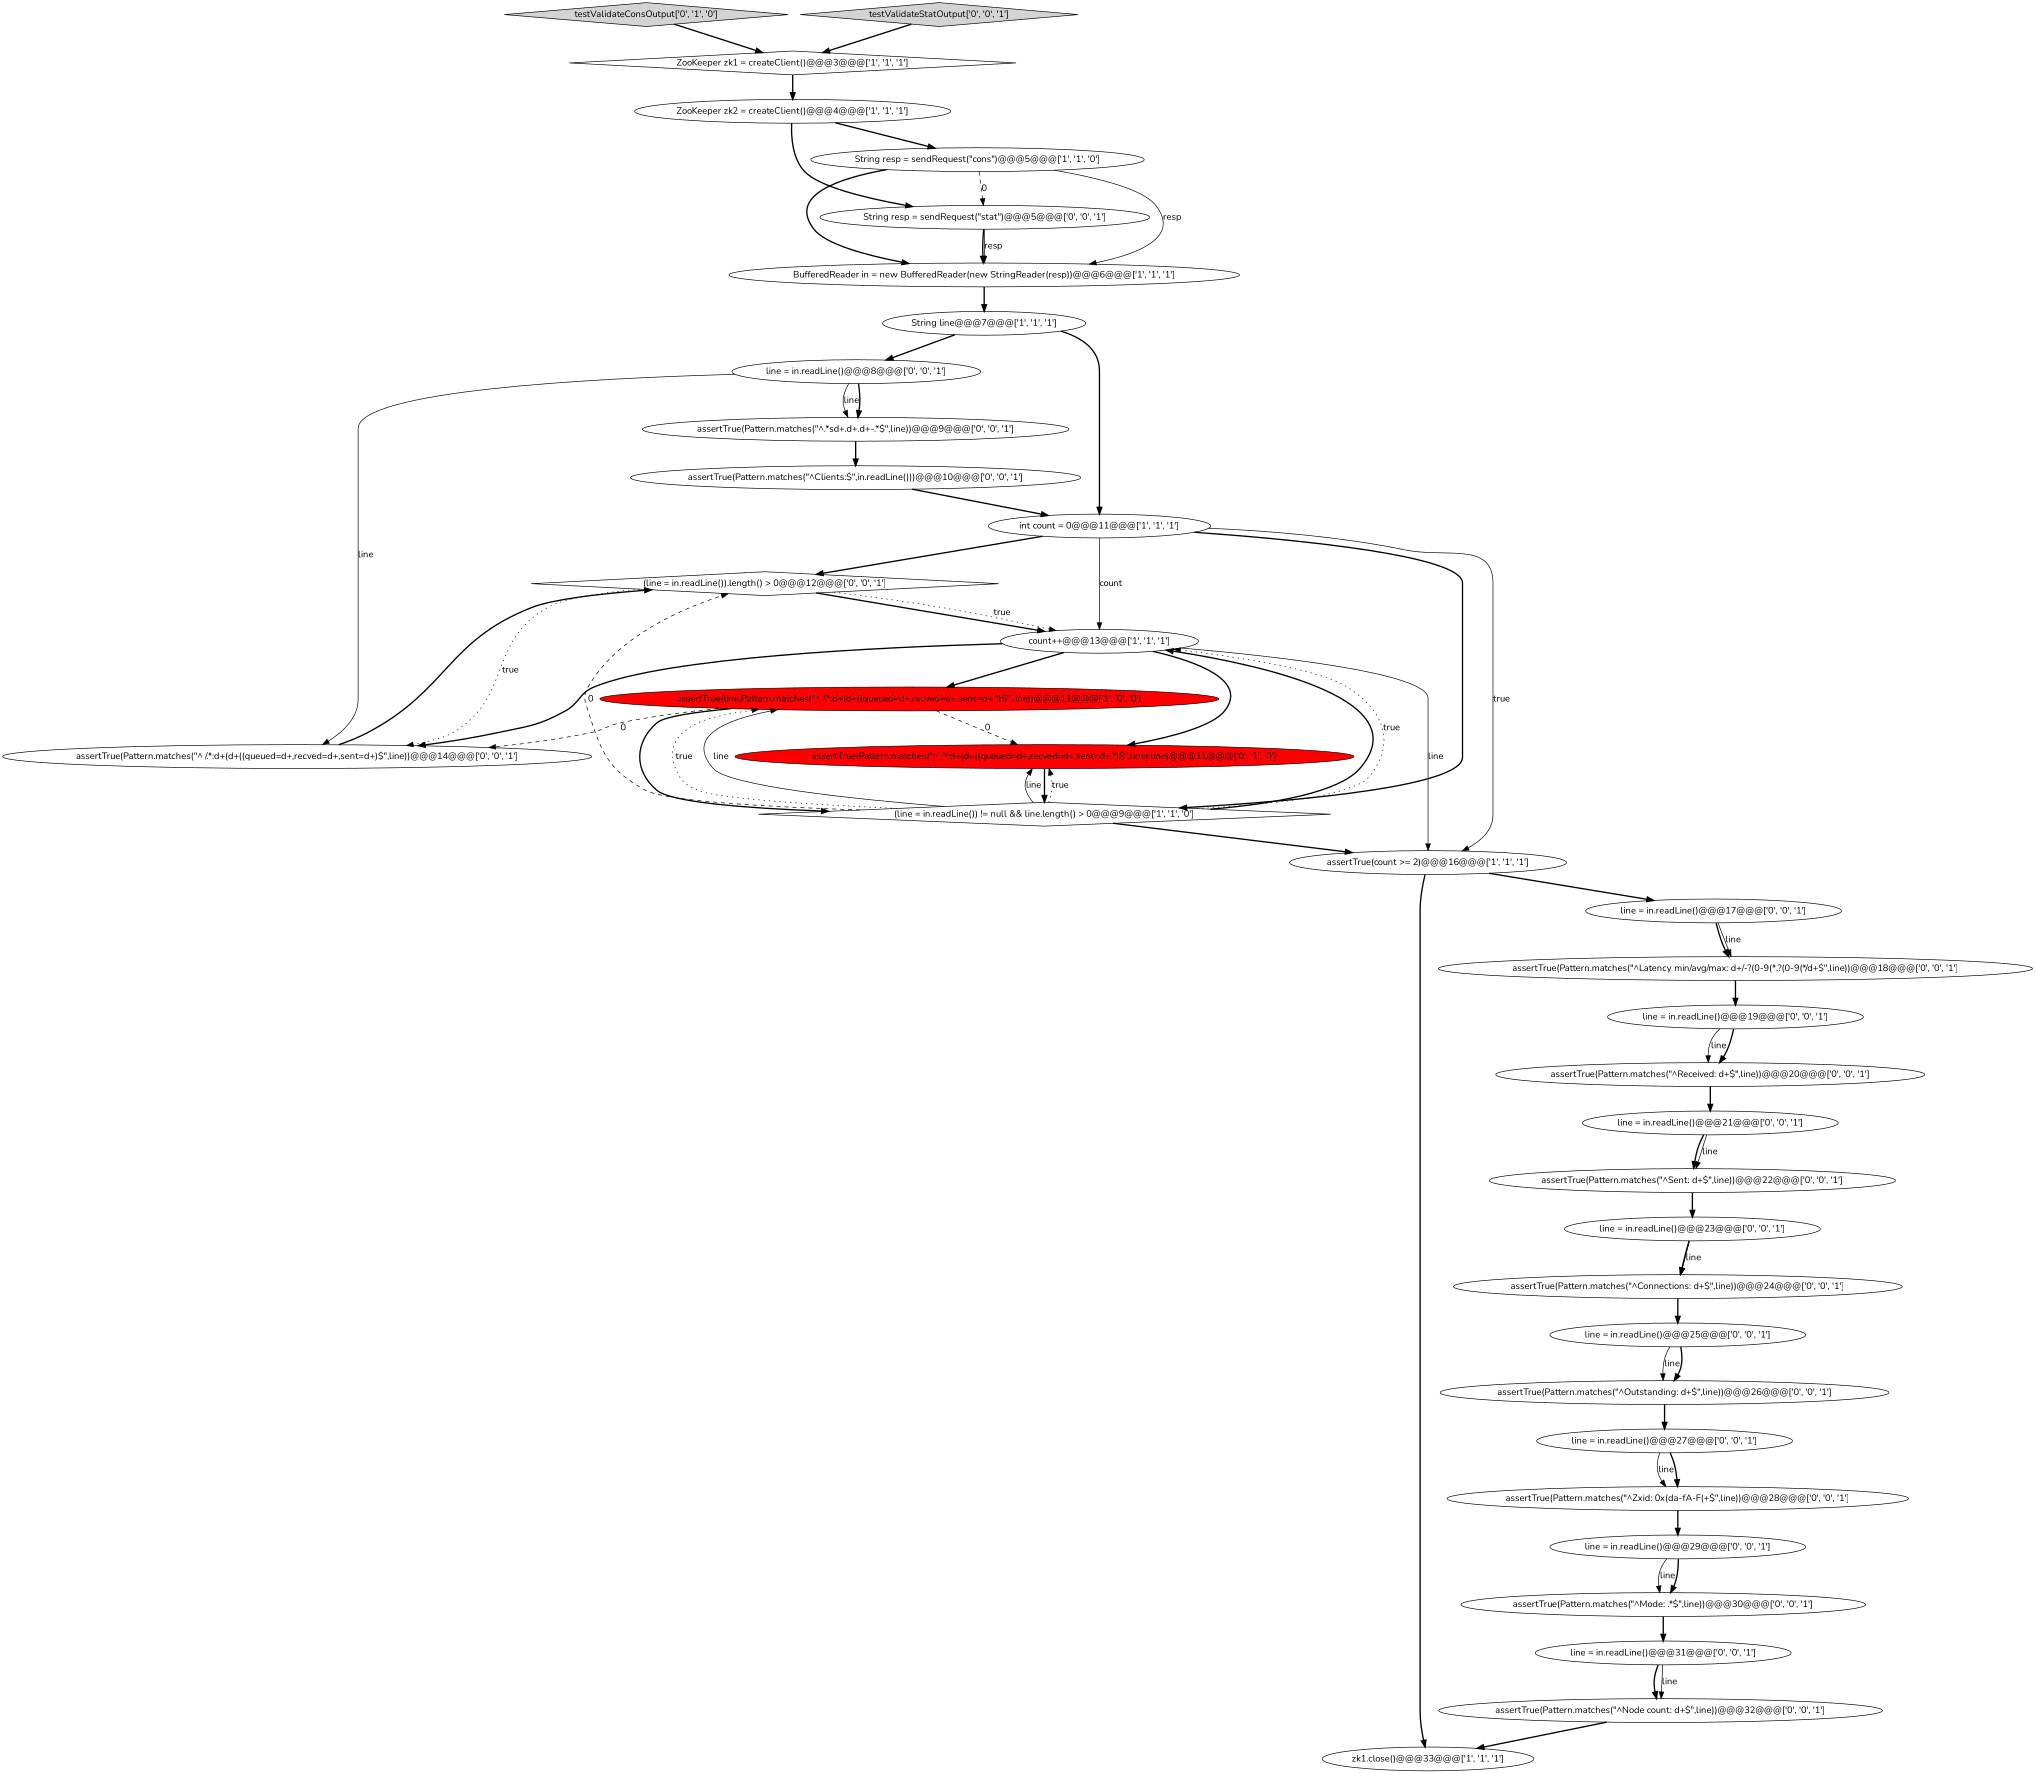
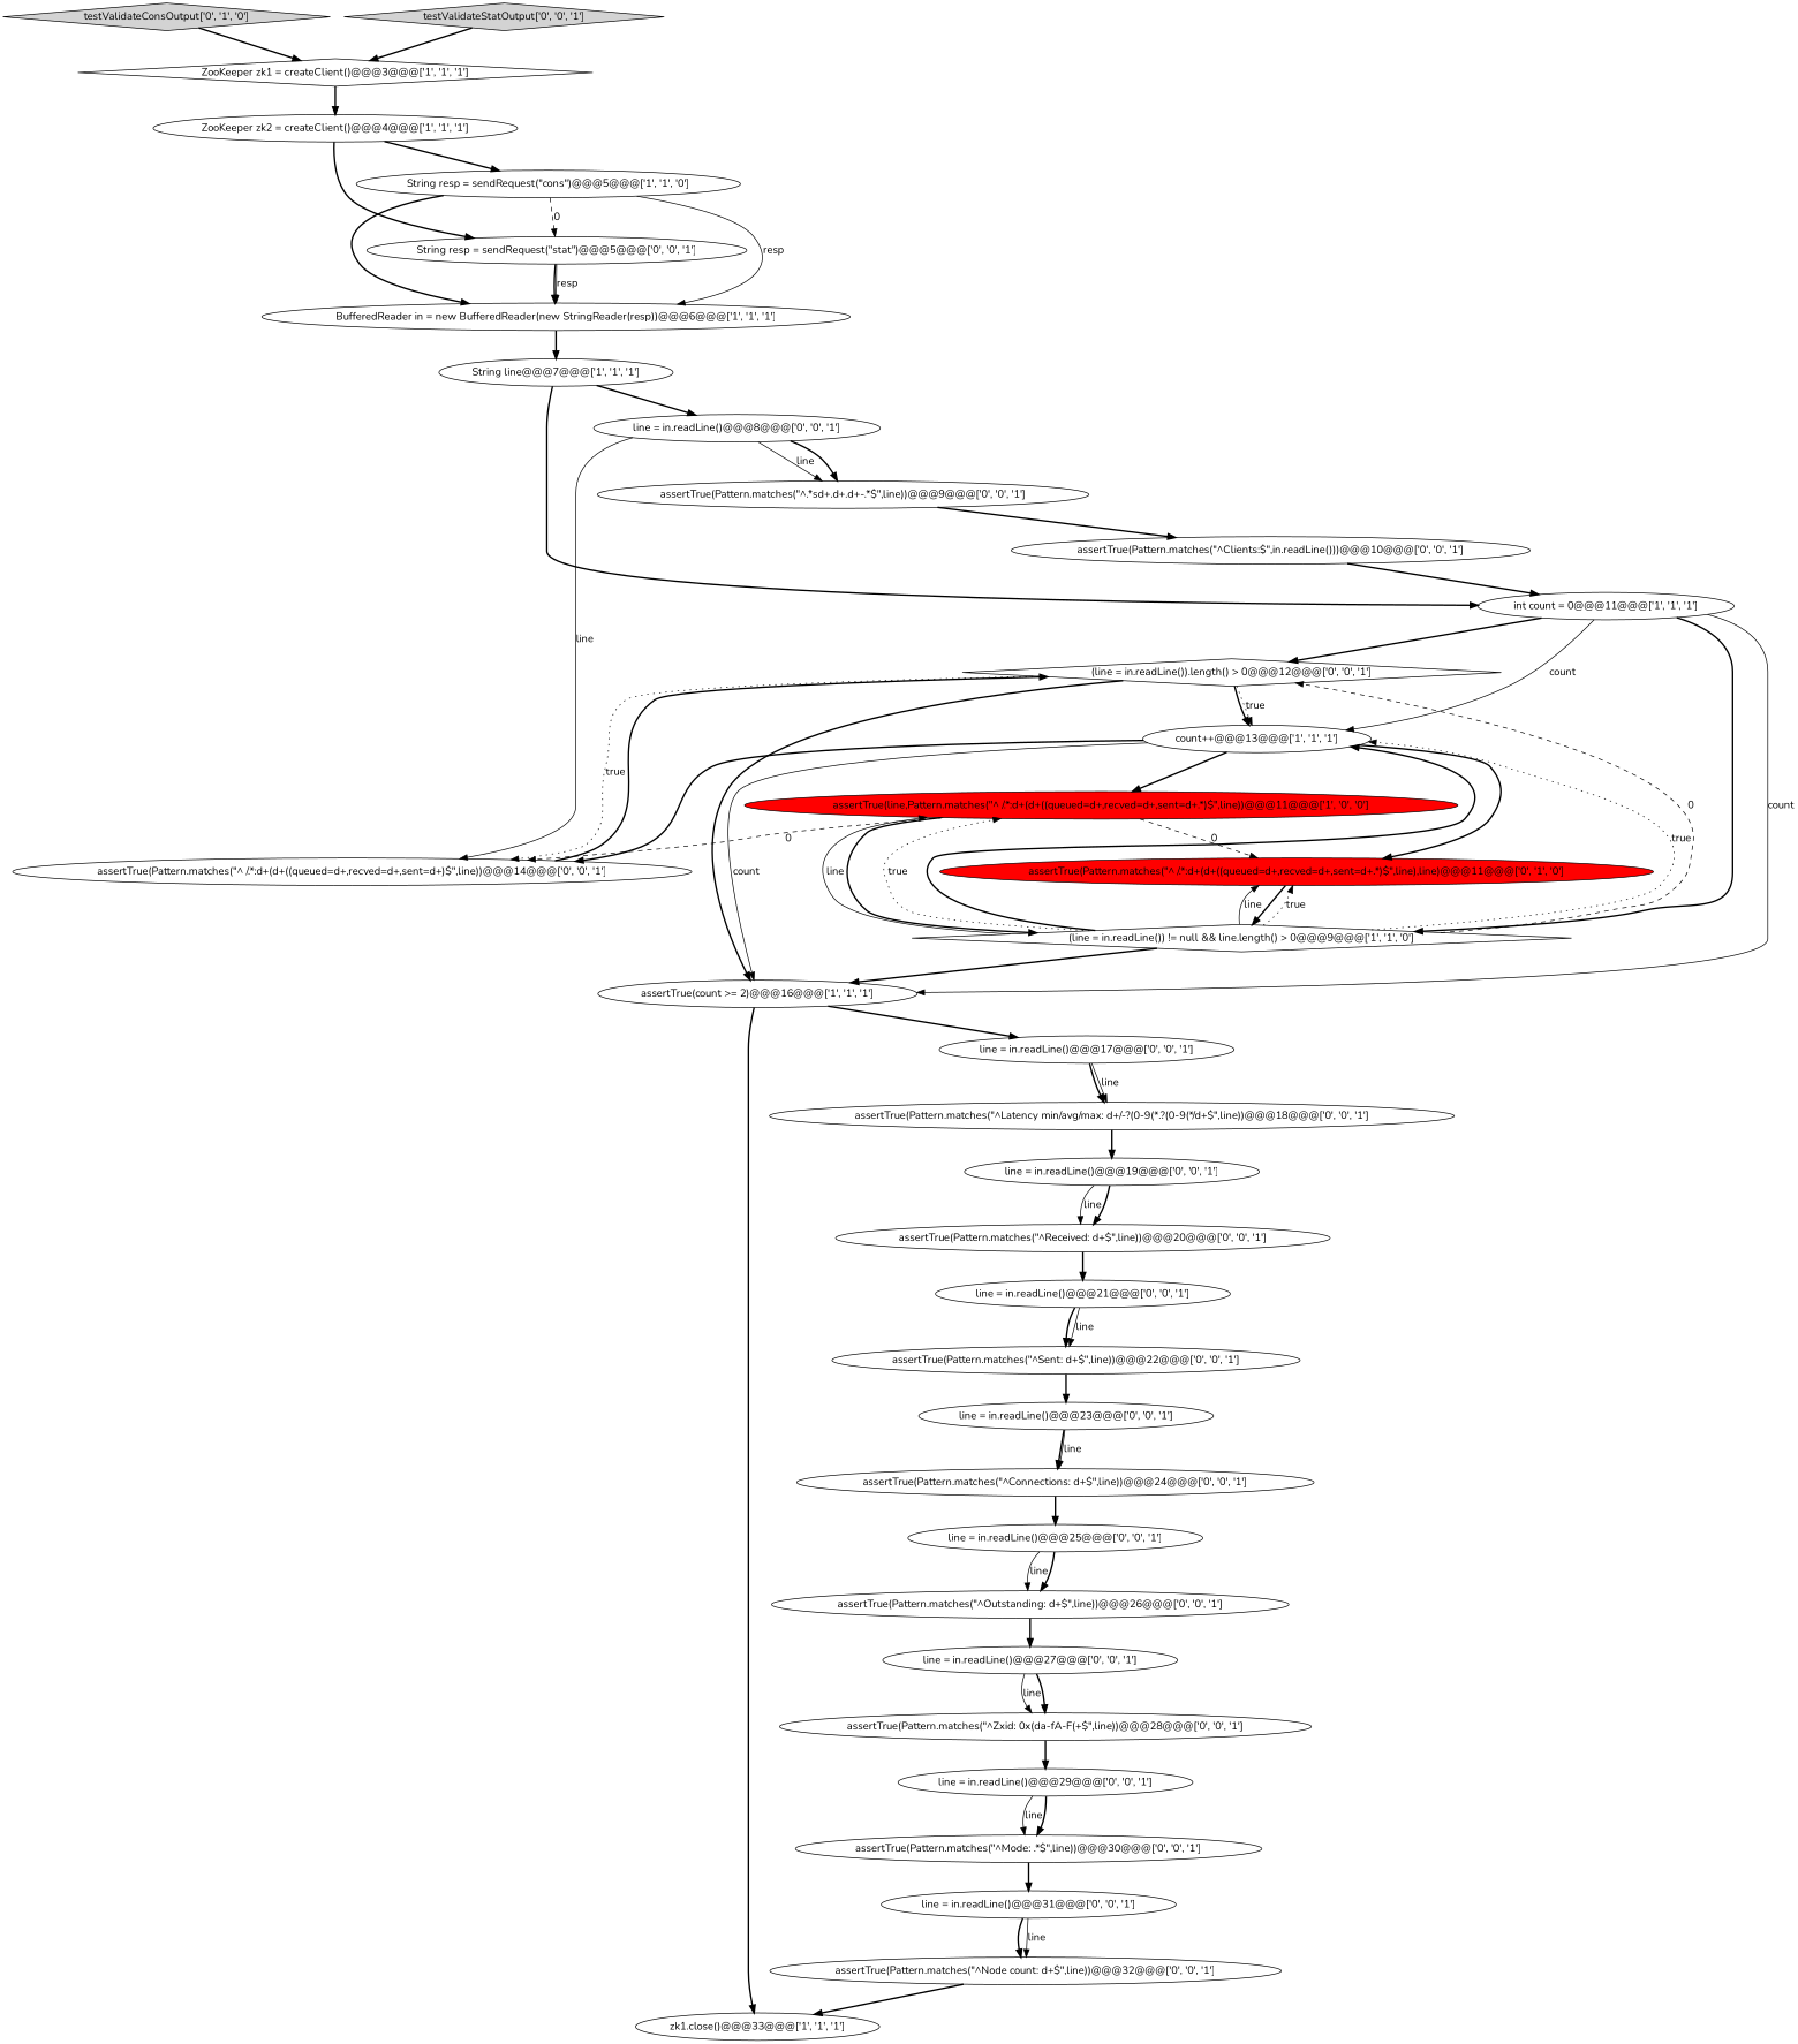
  digraph {
    fontname=Nunito
    node [fillcolor=white fontname=Nunito shape=ellipse style=filled]
    edge [fontname=Nunito style=bold]
    n1 [label="(line = in.readLine()).length() > 0@@@12@@@['0', '0', '1']" shape=diamond]
    n2 [label="assertTrue(Pattern.matches(\"^ /.*:\d+\(\d+\(\(queued=\d+,recved=\d+,sent=\d+\)$\",line))@@@14@@@['0', '0', '1']"]
    n3 [label="assertTrue(count >= 2)@@@16@@@['1', '1', '1']"]
    n4 [label="count++@@@13@@@['1', '1', '1']"]
    n5 [label="zk1.close()@@@33@@@['1', '1', '1']"]
    n6 [label="line = in.readLine()@@@17@@@['0', '0', '1']"]
    n7 [fillcolor=red label="assertTrue(line,Pattern.matches(\"^ /.*:\d+\(\d+\(\(queued=\d+,recved=\d+,sent=\d+.*\)$\",line))@@@11@@@['1', '0', '0']"]
    n8 [fillcolor=red label="assertTrue(Pattern.matches(\"^ /.*:\d+\(\d+\(\(queued=\d+,recved=\d+,sent=\d+.*\)$\",line),line)@@@11@@@['0', '1', '0']"]
    n9 [label="(line = in.readLine()) != null && line.length() > 0@@@9@@@['1', '1', '0']" shape=diamond]
    n10 [label="String resp = sendRequest(\"cons\")@@@5@@@['1', '1', '0']"]
    n11 [label="String resp = sendRequest(\"stat\")@@@5@@@['0', '0', '1']"]
    n12 [label="BufferedReader in = new BufferedReader(new StringReader(resp))@@@6@@@['1', '1', '1']"]
    n13 [label="String line@@@7@@@['1', '1', '1']"]
    n14 [label="line = in.readLine()@@@29@@@['0', '0', '1']"]
    n15 [label="assertTrue(Pattern.matches(\"^Mode: .*$\",line))@@@30@@@['0', '0', '1']"]
    n16 [label="line = in.readLine()@@@31@@@['0', '0', '1']"]
    n17 [label="assertTrue(Pattern.matches(\"^Received: \d+$\",line))@@@20@@@['0', '0', '1']"]
    n18 [label="line = in.readLine()@@@21@@@['0', '0', '1']"]
    n19 [label="assertTrue(Pattern.matches(\"^Sent: \d+$\",line))@@@22@@@['0', '0', '1']"]
    n20 [label="assertTrue(Pattern.matches(\"^.*\s\d+\.\d+\.\d+-.*$\",line))@@@9@@@['0', '0', '1']"]
    n21 [label="assertTrue(Pattern.matches(\"^Clients:$\",in.readLine()))@@@10@@@['0', '0', '1']"]
    n22 [label="int count = 0@@@11@@@['1', '1', '1']"]
    n23 [fillcolor=lightgray label="testValidateConsOutput['0', '1', '0']" shape=diamond]
    n24 [label="ZooKeeper zk1 = createClient()@@@3@@@['1', '1', '1']" shape=diamond]
    n25 [label="ZooKeeper zk2 = createClient()@@@4@@@['1', '1', '1']"]
    n26 [label="line = in.readLine()@@@23@@@['0', '0', '1']"]
    n27 [label="assertTrue(Pattern.matches(\"^Connections: \d+$\",line))@@@24@@@['0', '0', '1']"]
    n28 [label="assertTrue(Pattern.matches(\"^Node count: \d+$\",line))@@@32@@@['0', '0', '1']"]
    n29 [fillcolor=lightgray label="testValidateStatOutput['0', '0', '1']" shape=diamond]
    n30 [label="line = in.readLine()@@@27@@@['0', '0', '1']"]
    n31 [label="assertTrue(Pattern.matches(\"^Zxid: 0x(\da-fA-F(+$\",line))@@@28@@@['0', '0', '1']"]
    n32 [label="assertTrue(Pattern.matches(\"^Latency min/avg/max: \d+/-?(0-9(*.?(0-9(*/\d+$\",line))@@@18@@@['0', '0', '1']"]
    n33 [label="line = in.readLine()@@@25@@@['0', '0', '1']"]
    n34 [label="assertTrue(Pattern.matches(\"^Outstanding: \d+$\",line))@@@26@@@['0', '0', '1']"]
    n35 [label="line = in.readLine()@@@8@@@['0', '0', '1']"]
    n36 [label="line = in.readLine()@@@19@@@['0', '0', '1']"]
    n1 -> n2 [label=true style=dotted]
+   n1 -> n3
    n1 -> n4
    n1 -> n4 [label=true style=dotted]
    n2 -> n1
    n3 -> n5
    n3 -> n6
    n4 -> n2
-   n4 -> n3 [label=line style=solid]
+   n4 -> n3 [label=count style=solid]
    n4 -> n7
    n4 -> n8
    n6 -> n32
    n6 -> n32 [label=line style=solid]
    n7 -> n2 [label=0 style=dashed]
    n7 -> n8 [label=0 style=dashed]
    n7 -> n9
    n8 -> n9
    n9 -> n1 [label=0 style=dashed]
    n9 -> n3
    n9 -> n4
    n9 -> n4 [label=true style=dotted]
    n9 -> n7 [label=true style=dotted]
    n9 -> n7 [label=line style=solid]
    n9 -> n8 [label=true style=dotted]
    n9 -> n8 [label=line style=solid]
    n10 -> n11 [label=0 style=dashed]
    n10 -> n12 [label=resp style=solid]
    n10 -> n12
    n11 -> n12 [label=resp style=solid]
    n11 -> n12
    n12 -> n13
    n13 -> n22
    n13 -> n35
    n14 -> n15 [label=line style=solid]
    n14 -> n15
    n15 -> n16
    n16 -> n28
    n16 -> n28 [label=line style=solid]
    n17 -> n18
    n18 -> n19
    n18 -> n19 [label=line style=solid]
    n19 -> n26
    n20 -> n21
    n21 -> n22
    n22 -> n1
-   n22 -> n3 [label=true style=solid]
+   n22 -> n3 [label=count style=solid]
    n22 -> n4 [label=count style=solid]
    n22 -> n9
    n23 -> n24
    n24 -> n25
    n25 -> n10
    n25 -> n11
    n26 -> n27
    n26 -> n27 [label=line style=solid]
    n27 -> n33
    n28 -> n5
    n29 -> n24
    n30 -> n31 [label=line style=solid]
    n30 -> n31
    n31 -> n14
    n32 -> n36
    n33 -> n34 [label=line style=solid]
    n33 -> n34
    n34 -> n30
    n35 -> n2 [label=line style=solid]
    n35 -> n20 [label=line style=solid]
    n35 -> n20
    n36 -> n17 [label=line style=solid]
    n36 -> n17
  }
